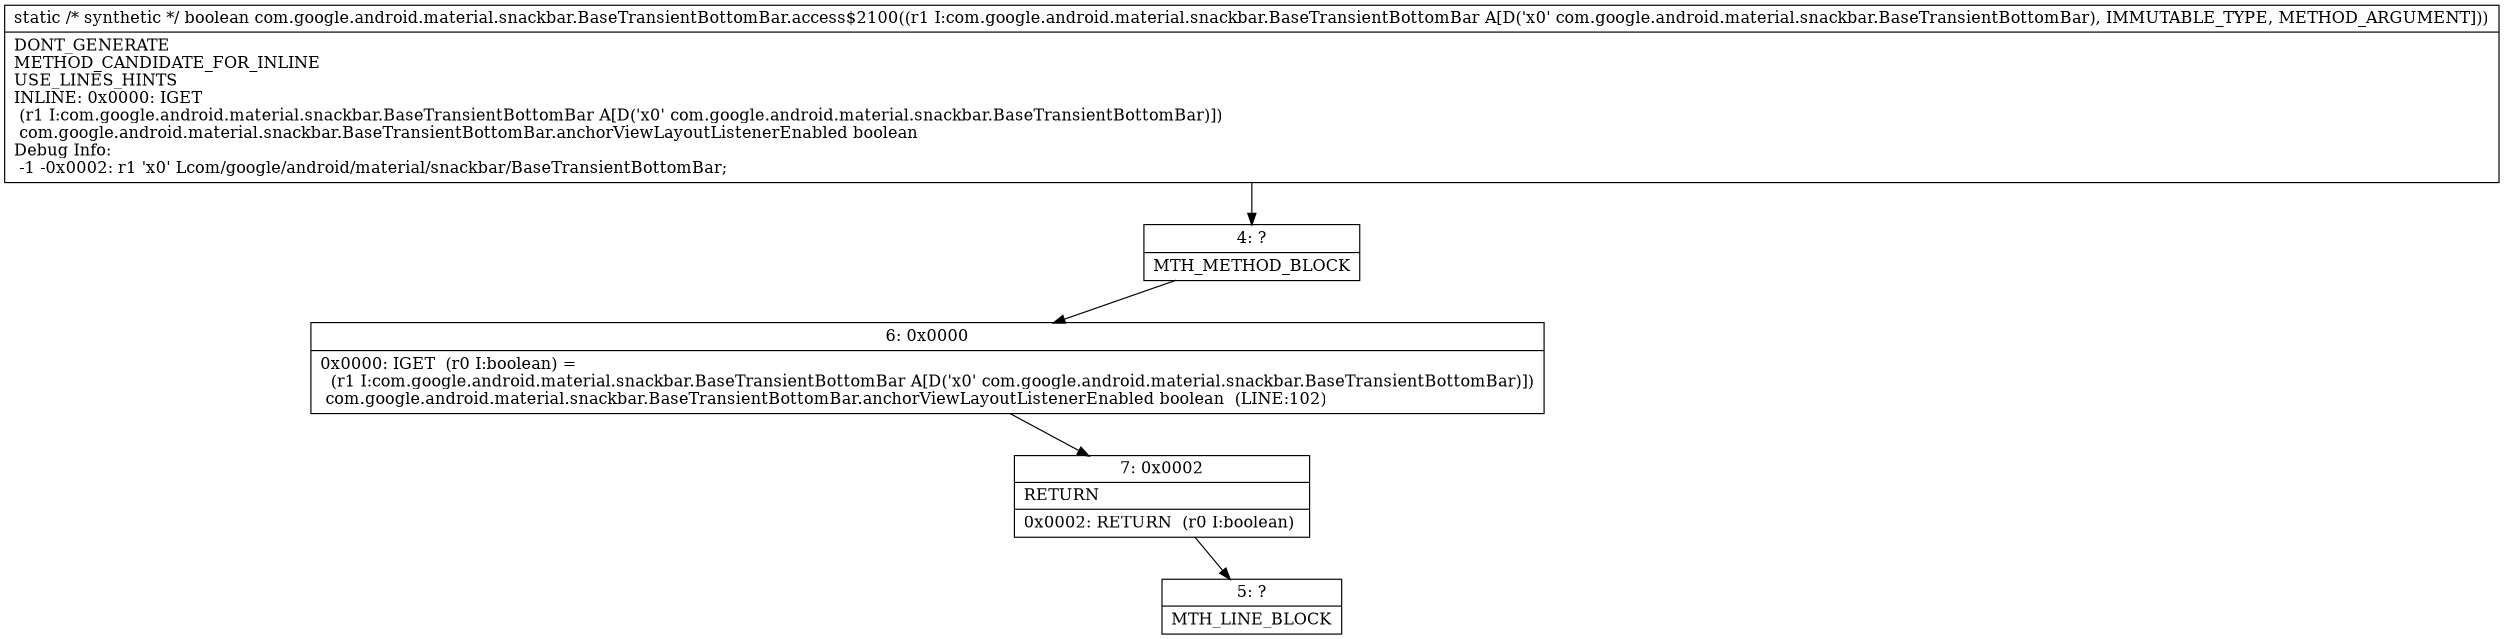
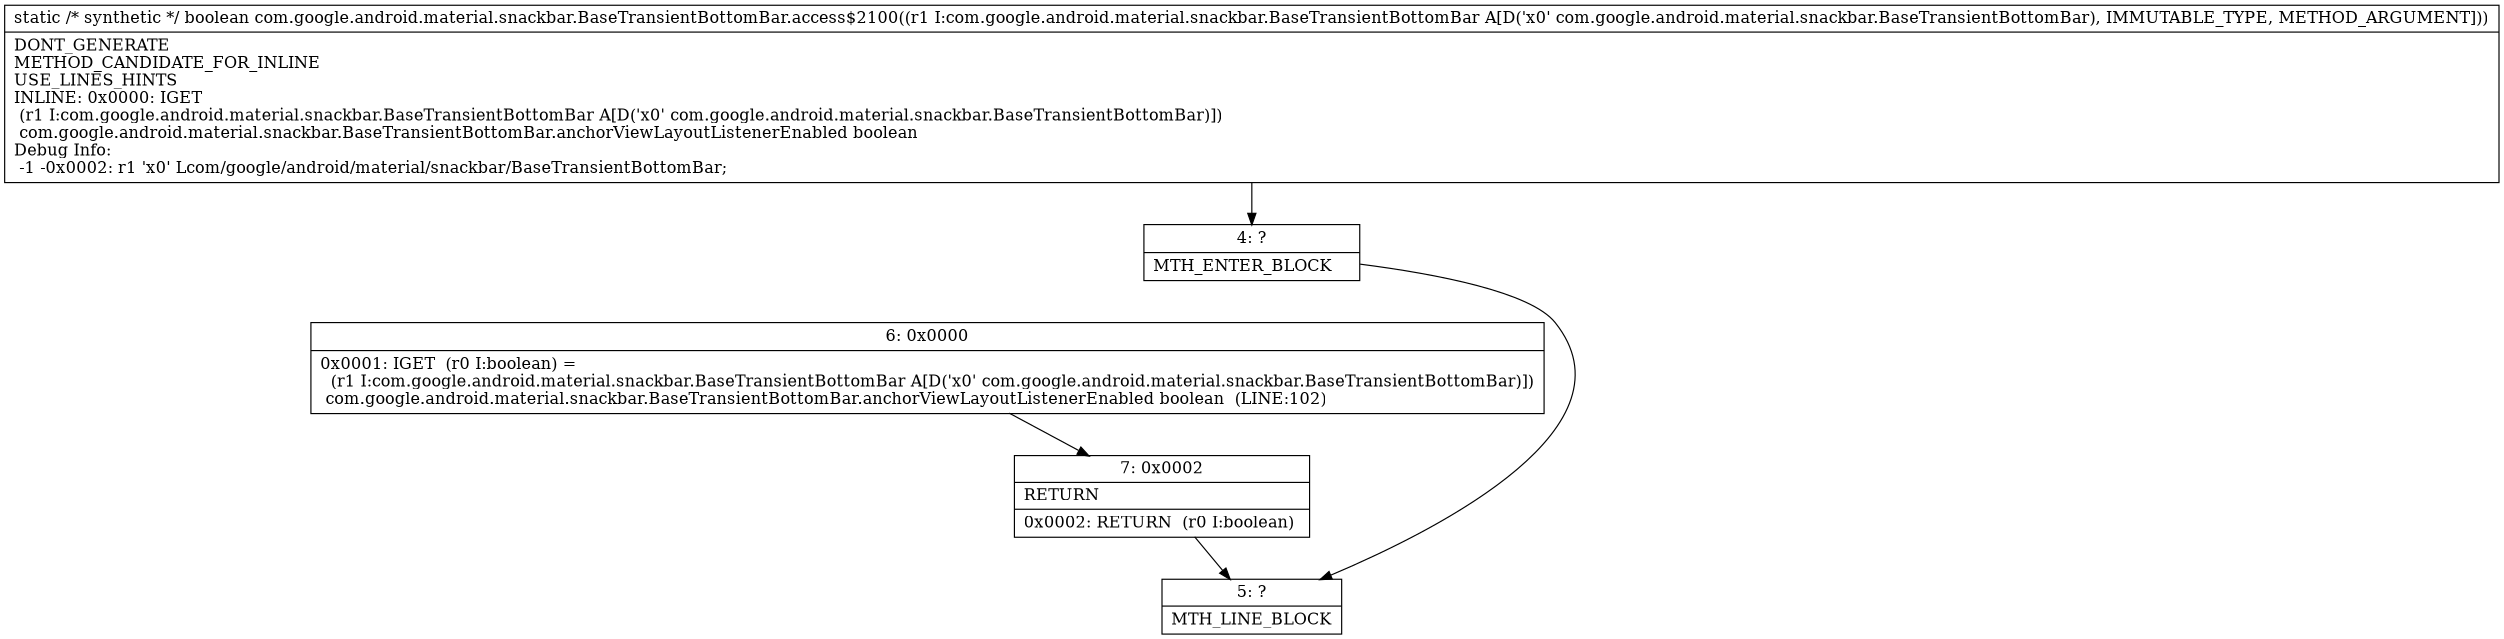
  digraph {
    node [shape=record]
-   n1 [label="{4\:\ ?|MTH_METHOD_BLOCK\l}"]
-   n2 [label="{6\:\ 0x0000|0x0000: IGET  (r0 I:boolean) = \l  (r1 I:com.google.android.material.snackbar.BaseTransientBottomBar A[D('x0' com.google.android.material.snackbar.BaseTransientBottomBar)])\l com.google.android.material.snackbar.BaseTransientBottomBar.anchorViewLayoutListenerEnabled boolean  (LINE:102)\l}"]
+   n1 [label="{4\:\ ?|MTH_ENTER_BLOCK\l}"]
+   n2 [label="{6\:\ 0x0000|0x0001: IGET  (r0 I:boolean) = \l  (r1 I:com.google.android.material.snackbar.BaseTransientBottomBar A[D('x0' com.google.android.material.snackbar.BaseTransientBottomBar)])\l com.google.android.material.snackbar.BaseTransientBottomBar.anchorViewLayoutListenerEnabled boolean  (LINE:102)\l}"]
    n3 [label="{7\:\ 0x0002|RETURN\l|0x0002: RETURN  (r0 I:boolean) \l}"]
    n4 [label="{5\:\ ?|MTH_LINE_BLOCK\l}"]
    n5 [label="{static \/* synthetic *\/ boolean com.google.android.material.snackbar.BaseTransientBottomBar.access$2100((r1 I:com.google.android.material.snackbar.BaseTransientBottomBar A[D('x0' com.google.android.material.snackbar.BaseTransientBottomBar), IMMUTABLE_TYPE, METHOD_ARGUMENT]))  | DONT_GENERATE\lMETHOD_CANDIDATE_FOR_INLINE\lUSE_LINES_HINTS\lINLINE: 0x0000: IGET  \l  (r1 I:com.google.android.material.snackbar.BaseTransientBottomBar A[D('x0' com.google.android.material.snackbar.BaseTransientBottomBar)])\l com.google.android.material.snackbar.BaseTransientBottomBar.anchorViewLayoutListenerEnabled boolean\lDebug Info:\l  \-1 \-0x0002: r1 'x0' Lcom\/google\/android\/material\/snackbar\/BaseTransientBottomBar;\l}"]
-   n1 -> n2
+   n1 -> n4
    n2 -> n3
    n3 -> n4
    n5 -> n1
  }
